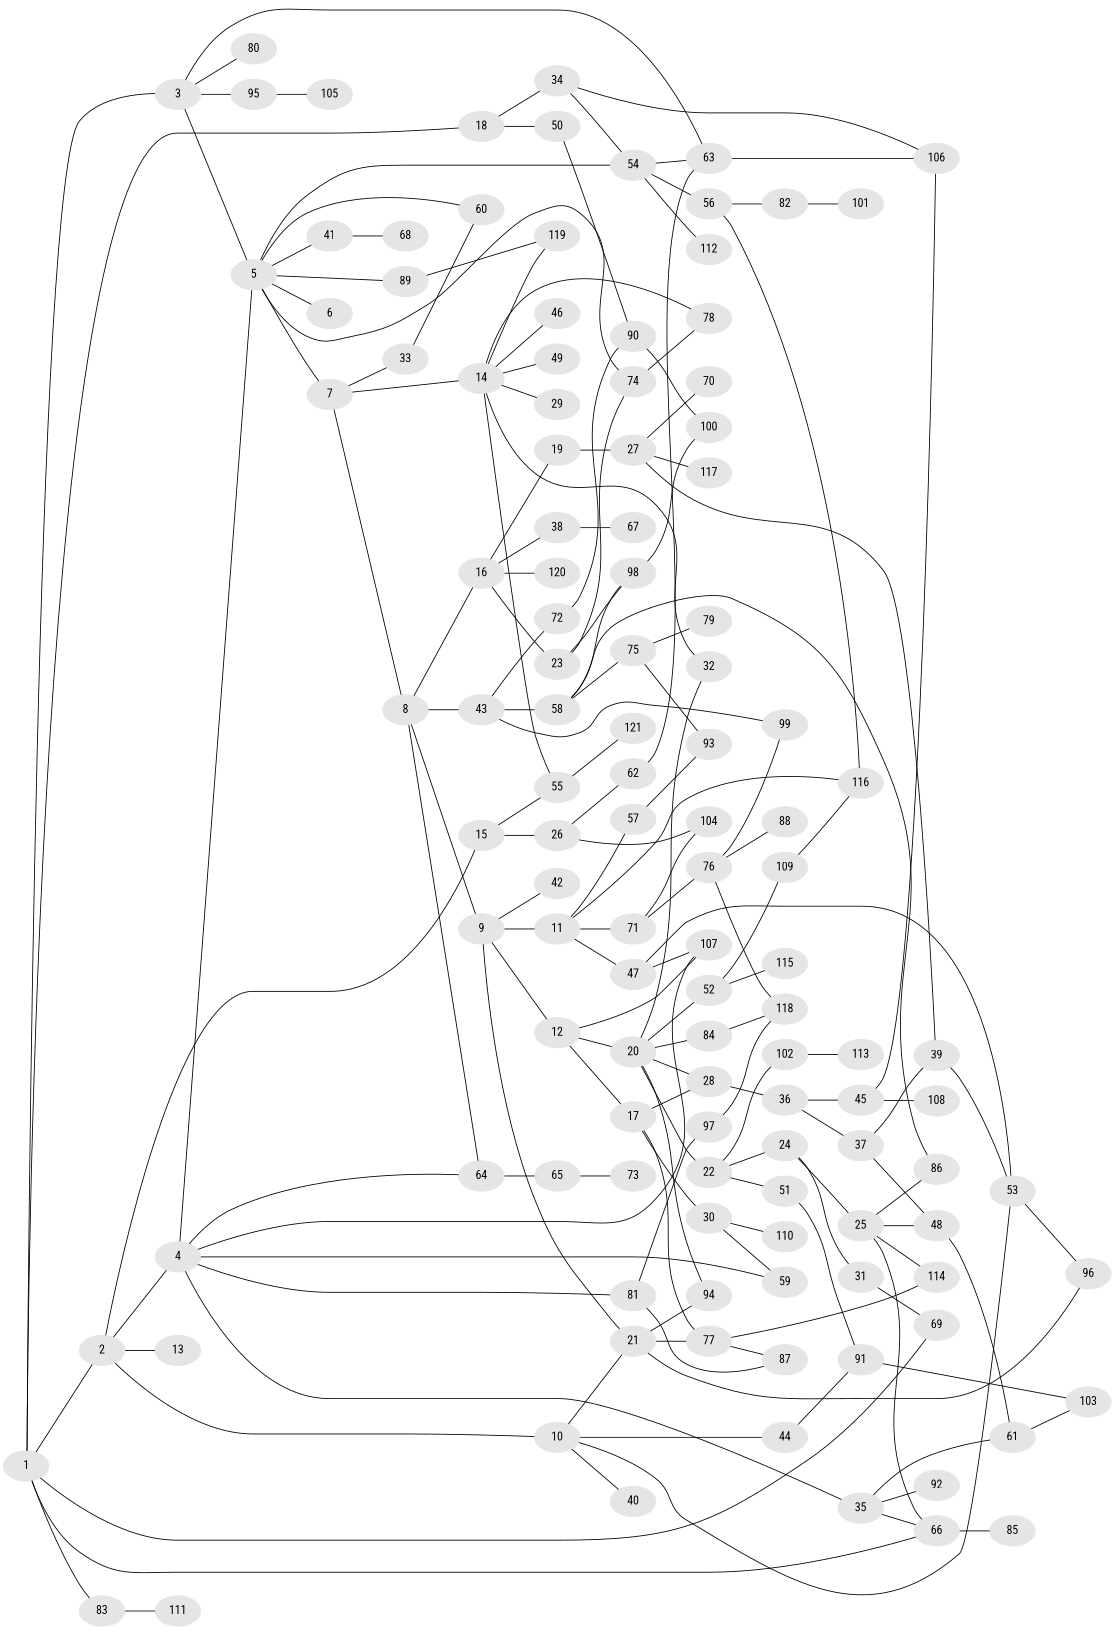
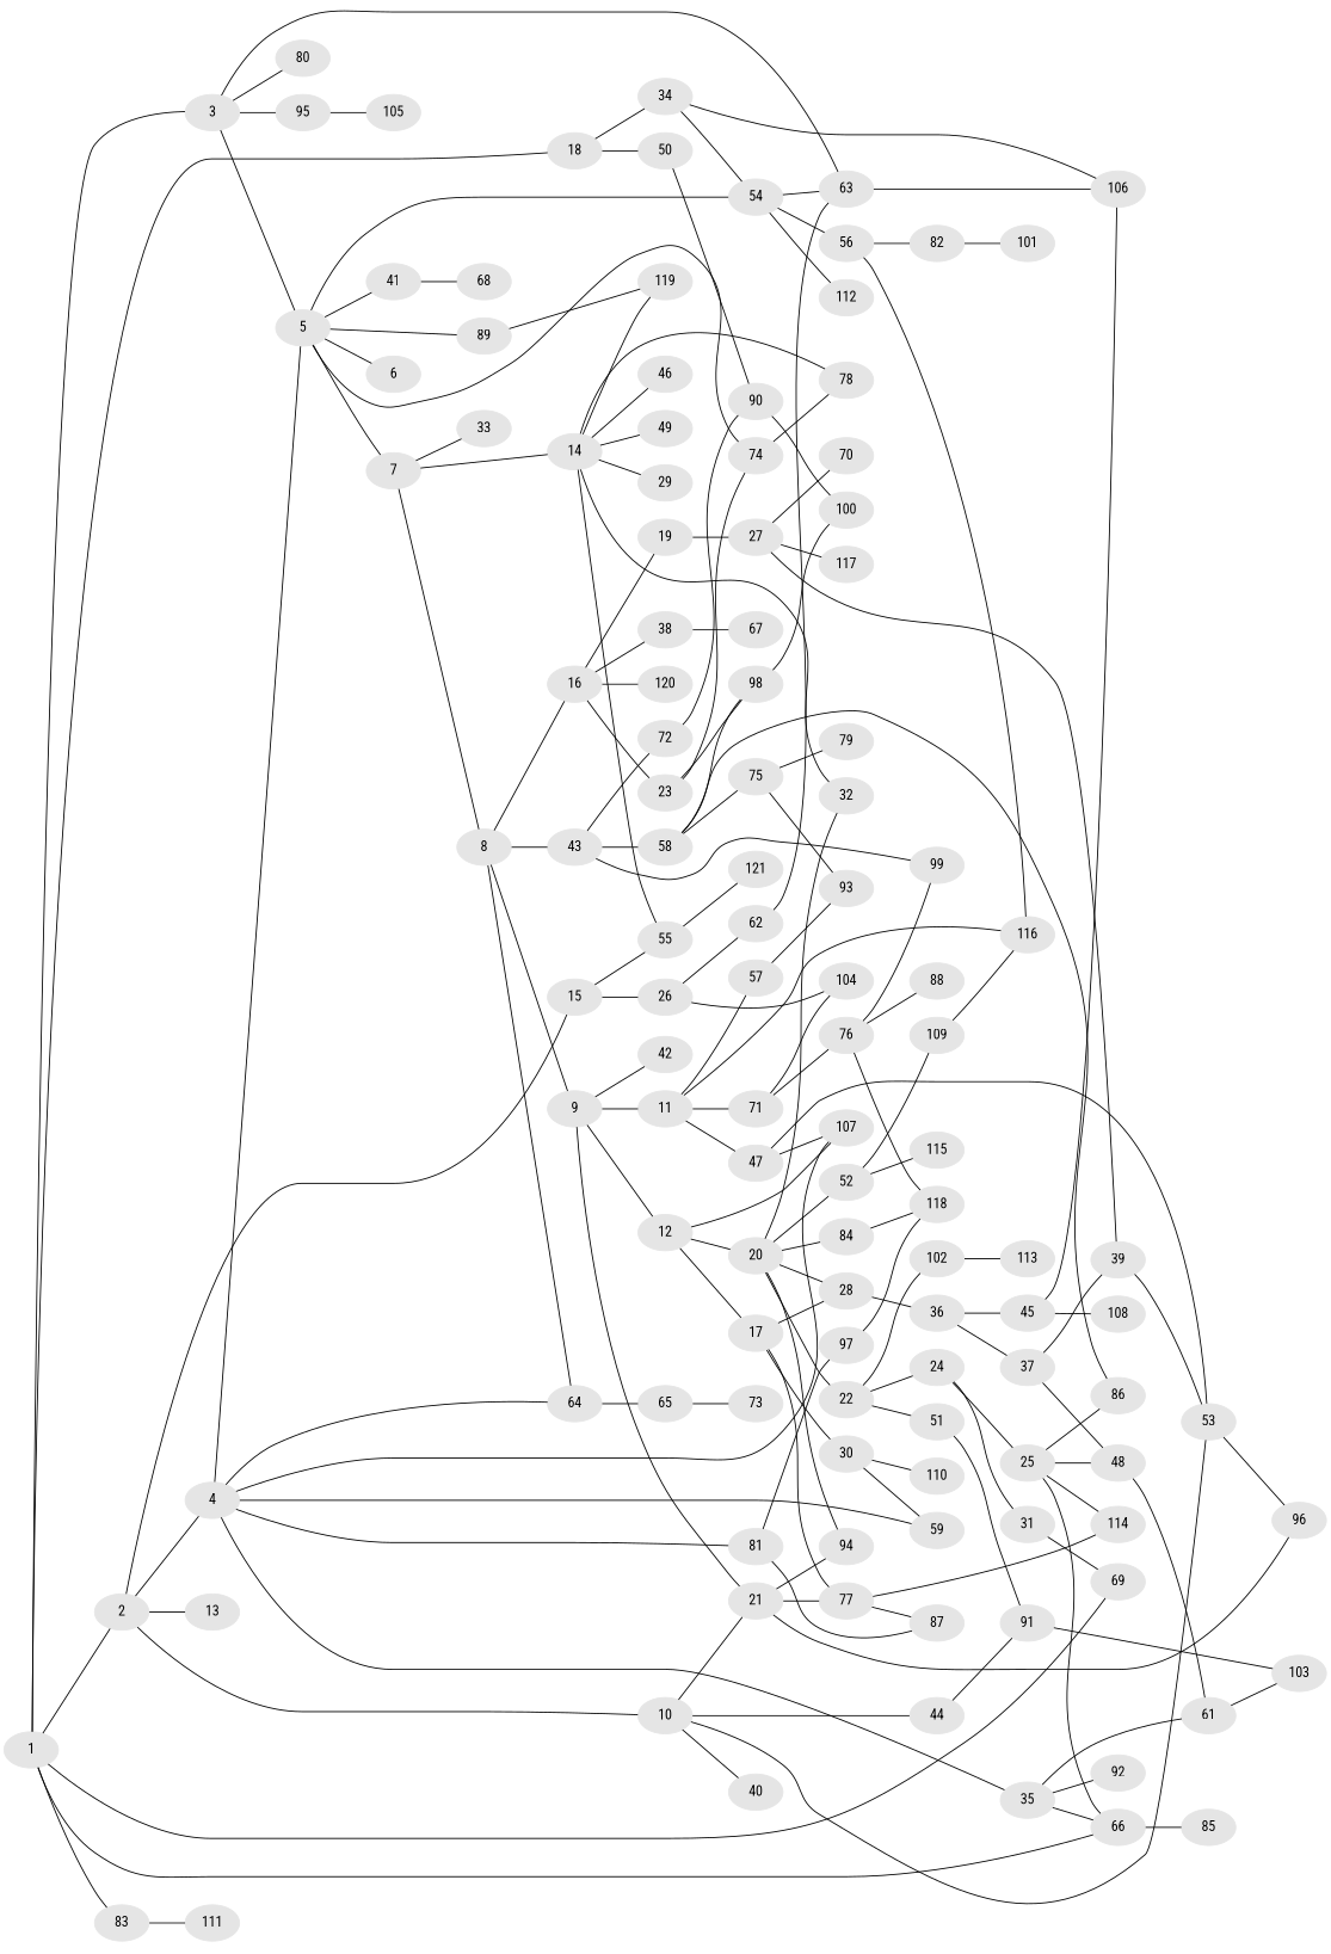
  graph {
    fontname="Roboto Condensed"
    rankdir=LR
    node [color=gray90 fontname="Roboto Condensed" style=filled]
    edge [fontname="Roboto Condensed"]
    1
    2
    3
    18
    66
    69
    83
    4
    10
    13
    15
    5
    63
    80
    95
    34
    50
    85
    111
    35
    59
    64
    81
    107
    21
    40
    44
    53
    55
    26
    6
    7
    41
    54
-   60
    74
    89
    106
    105
    61
    92
    65
    87
    97
    8
    14
    33
    68
    56
    112
    78
    119
    9
    16
    43
    29
    32
    46
    49
    11
    12
    42
    19
    23
    38
    120
    58
    72
    99
    47
    57
    71
    116
    17
    20
    77
    94
    96
    91
    93
    104
    76
    28
    30
    22
    52
    84
    121
    62
    27
    98
    67
    36
    110
    114
    90
    70
    39
    117
    24
    51
    102
    115
    109
    118
    25
    31
    113
    100
    48
    86
    37
    45
    103
    108
    75
    82
    101
    79
    73
    88
    1 -- 2
    1 -- 3
    1 -- 18
    1 -- 66
    1 -- 69
    1 -- 83
    2 -- 4
    2 -- 10
    2 -- 13
    2 -- 15
    3 -- 5
    3 -- 63
    3 -- 80
    3 -- 95
    18 -- 34
    18 -- 50
    66 -- 85
    83 -- 111
    4 -- 5
    4 -- 35
    4 -- 59
    4 -- 64
    4 -- 81
    4 -- 107
    10 -- 21
    10 -- 40
    10 -- 44
    10 -- 53
    15 -- 55
    15 -- 26
    5 -- 6
    5 -- 7
    5 -- 41
    5 -- 54
-   5 -- 60
    5 -- 74
    5 -- 89
    63 -- 106
    95 -- 105
    34 -- 54
    34 -- 106
    50 -- 90
    35 -- 66
    35 -- 61
    35 -- 92
    64 -- 65
    81 -- 87
    81 -- 97
    21 -- 77
    21 -- 94
    21 -- 96
    44 -- 91
    53 -- 96
    55 -- 121
    26 -- 104
    26 -- 62
    7 -- 8
    7 -- 14
    7 -- 33
    41 -- 68
    54 -- 63
    54 -- 56
    54 -- 112
    74 -- 78
    89 -- 119
    61 -- 103
    65 -- 73
    97 -- 118
    8 -- 64
    8 -- 9
    8 -- 16
    8 -- 43
    14 -- 55
    14 -- 78
    14 -- 119
    14 -- 29
    14 -- 32
    14 -- 46
    14 -- 49
-   33 -- 60
    56 -- 116
    56 -- 82
    9 -- 21
    9 -- 11
    9 -- 12
    9 -- 42
    16 -- 19
    16 -- 23
    16 -- 38
    16 -- 120
    43 -- 58
    43 -- 72
    43 -- 99
    11 -- 47
    11 -- 57
    11 -- 71
    11 -- 116
    12 -- 107
    12 -- 17
    12 -- 20
    19 -- 27
    23 -- 74
    23 -- 98
    38 -- 67
    58 -- 98
    58 -- 86
    58 -- 75
    72 -- 90
    47 -- 107
    47 -- 53
    57 -- 93
    71 -- 104
    71 -- 76
    17 -- 77
    17 -- 28
    17 -- 30
    20 -- 32
    20 -- 94
    20 -- 28
    20 -- 22
    20 -- 52
    20 -- 84
    77 -- 87
    77 -- 114
    91 -- 103
    76 -- 99
    76 -- 118
    76 -- 88
    28 -- 36
    30 -- 59
    30 -- 110
    22 -- 24
    22 -- 51
    22 -- 102
    52 -- 115
    52 -- 109
    84 -- 118
    62 -- 63
    27 -- 70
    27 -- 39
    27 -- 117
    98 -- 100
    36 -- 37
    36 -- 45
    90 -- 100
    39 -- 53
    24 -- 25
    24 -- 31
    51 -- 91
    102 -- 113
    109 -- 116
    25 -- 66
    25 -- 114
    25 -- 48
    25 -- 86
    31 -- 69
    48 -- 61
    37 -- 39
    37 -- 48
    45 -- 106
    45 -- 108
    75 -- 93
    75 -- 79
    82 -- 101
  }
